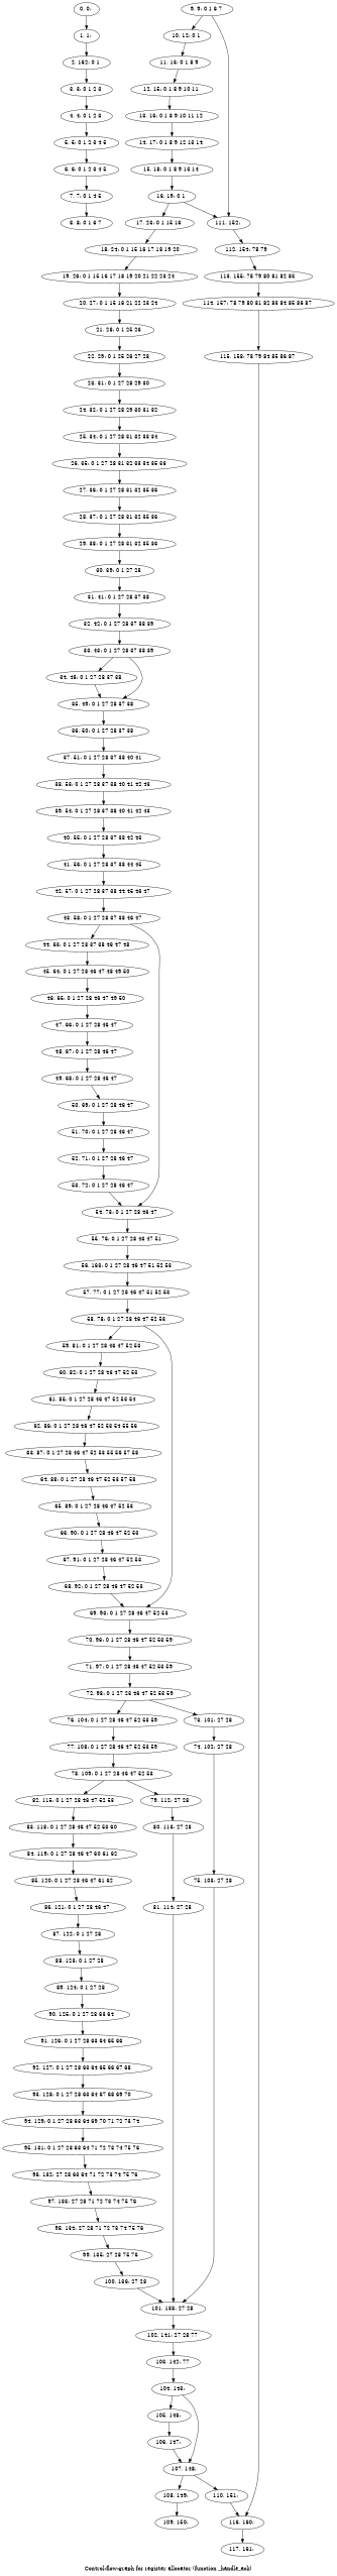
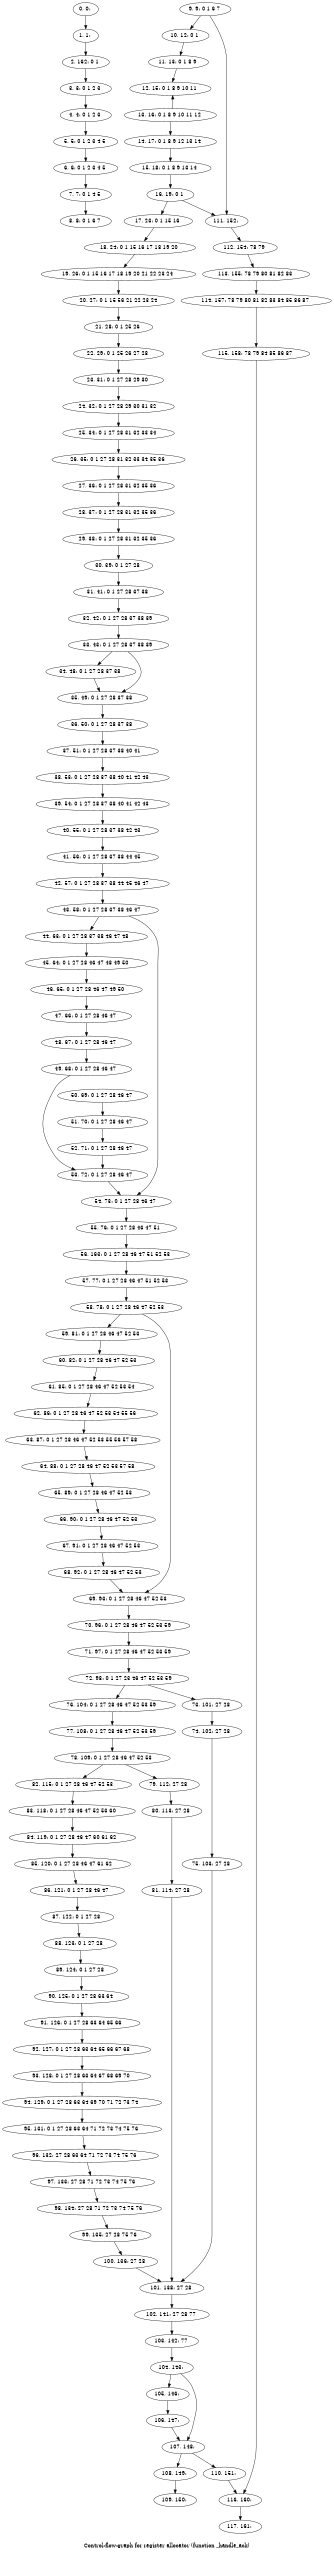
  digraph {
    label="Control-flow-graph for register allocator (function _handle_ack)"
    n1 [label="0, 0: "]
    n2 [label="1, 1: "]
    n3 [label="2, 162: 0 1 "]
    n4 [label="3, 3: 0 1 2 3 "]
    n5 [label="4, 4: 0 1 2 3 "]
    n6 [label="5, 5: 0 1 2 3 4 5 "]
    n7 [label="6, 6: 0 1 2 3 4 5 "]
    n8 [label="7, 7: 0 1 4 5 "]
    n9 [label="8, 8: 0 1 6 7 "]
    n10 [label="9, 9: 0 1 6 7 "]
    n11 [label="10, 12: 0 1 "]
    n12 [label="111, 152: "]
    n13 [label="11, 13: 0 1 8 9 "]
    n14 [label="112, 154: 78 79 "]
    n15 [label="12, 15: 0 1 8 9 10 11 "]
    n16 [label="13, 16: 0 1 8 9 10 11 12 "]
    n17 [label="14, 17: 0 1 8 9 12 13 14 "]
    n18 [label="15, 18: 0 1 8 9 13 14 "]
    n19 [label="16, 19: 0 1 "]
    n20 [label="17, 23: 0 1 15 16 "]
    n21 [label="18, 24: 0 1 15 16 17 18 19 20 "]
    n22 [label="19, 26: 0 1 15 16 17 18 19 20 21 22 23 24 "]
-   n23 [label="20, 27: 0 1 15 16 21 22 23 24 "]
+   n23 [label="20, 27: 0 1 15 56 21 22 23 24"]
    n24 [label="21, 28: 0 1 25 26 "]
    n25 [label="22, 29: 0 1 25 26 27 28 "]
    n26 [label="23, 31: 0 1 27 28 29 30 "]
    n27 [label="24, 32: 0 1 27 28 29 30 31 32 "]
    n28 [label="25, 34: 0 1 27 28 31 32 33 34 "]
    n29 [label="26, 35: 0 1 27 28 31 32 33 34 35 36 "]
    n30 [label="27, 36: 0 1 27 28 31 32 35 36 "]
    n31 [label="28, 37: 0 1 27 28 31 32 35 36 "]
    n32 [label="29, 38: 0 1 27 28 31 32 35 36 "]
    n33 [label="30, 39: 0 1 27 28 "]
    n34 [label="31, 41: 0 1 27 28 37 38 "]
    n35 [label="32, 42: 0 1 27 28 37 38 39 "]
    n36 [label="33, 43: 0 1 27 28 37 38 39 "]
    n37 [label="34, 48: 0 1 27 28 37 38 "]
    n38 [label="35, 49: 0 1 27 28 37 38 "]
    n39 [label="36, 50: 0 1 27 28 37 38 "]
    n40 [label="37, 51: 0 1 27 28 37 38 40 41 "]
    n41 [label="38, 53: 0 1 27 28 37 38 40 41 42 43 "]
    n42 [label="39, 54: 0 1 27 28 37 38 40 41 42 43 "]
    n43 [label="40, 55: 0 1 27 28 37 38 42 43 "]
    n44 [label="41, 56: 0 1 27 28 37 38 44 45 "]
    n45 [label="42, 57: 0 1 27 28 37 38 44 45 46 47 "]
    n46 [label="43, 58: 0 1 27 28 37 38 46 47 "]
    n47 [label="44, 63: 0 1 27 28 37 38 46 47 48 "]
    n48 [label="54, 73: 0 1 27 28 46 47 "]
    n49 [label="45, 64: 0 1 27 28 46 47 48 49 50 "]
    n50 [label="55, 76: 0 1 27 28 46 47 51 "]
    n51 [label="46, 65: 0 1 27 28 46 47 49 50 "]
    n52 [label="47, 66: 0 1 27 28 46 47 "]
    n53 [label="48, 67: 0 1 27 28 46 47 "]
    n54 [label="49, 68: 0 1 27 28 46 47 "]
    n55 [label="50, 69: 0 1 27 28 46 47 "]
    n56 [label="51, 70: 0 1 27 28 46 47 "]
    n57 [label="52, 71: 0 1 27 28 46 47 "]
    n58 [label="53, 72: 0 1 27 28 46 47 "]
    n59 [label="56, 163: 0 1 27 28 46 47 51 52 53 "]
    n60 [label="57, 77: 0 1 27 28 46 47 51 52 53 "]
    n61 [label="58, 78: 0 1 27 28 46 47 52 53 "]
    n62 [label="59, 81: 0 1 27 28 46 47 52 53 "]
    n63 [label="69, 93: 0 1 27 28 46 47 52 53 "]
    n64 [label="60, 82: 0 1 27 28 46 47 52 53 "]
    n65 [label="70, 96: 0 1 27 28 46 47 52 53 59 "]
    n66 [label="61, 85: 0 1 27 28 46 47 52 53 54 "]
    n67 [label="62, 86: 0 1 27 28 46 47 52 53 54 55 56 "]
    n68 [label="63, 87: 0 1 27 28 46 47 52 53 55 56 57 58 "]
    n69 [label="64, 88: 0 1 27 28 46 47 52 53 57 58 "]
    n70 [label="65, 89: 0 1 27 28 46 47 52 53 "]
    n71 [label="66, 90: 0 1 27 28 46 47 52 53 "]
    n72 [label="67, 91: 0 1 27 28 46 47 52 53 "]
    n73 [label="68, 92: 0 1 27 28 46 47 52 53 "]
    n74 [label="71, 97: 0 1 27 28 46 47 52 53 59 "]
    n75 [label="72, 98: 0 1 27 23 46 47 52 53 59"]
    n76 [label="73, 101: 27 28 "]
    n77 [label="76, 104: 0 1 27 28 46 47 52 53 59 "]
    n78 [label="74, 102: 27 28 "]
    n79 [label="77, 108: 0 1 27 28 46 47 52 53 59 "]
    n80 [label="75, 103: 27 28 "]
    n81 [label="101, 138: 27 28 "]
    n82 [label="102, 141: 27 28 77 "]
    n83 [label="78, 109: 0 1 27 28 46 47 52 53 "]
    n84 [label="79, 112: 27 28 "]
    n85 [label="82, 115: 0 1 27 28 46 47 52 53 "]
    n86 [label="80, 113: 27 28 "]
    n87 [label="83, 118: 0 1 27 28 46 47 52 53 60 "]
    n88 [label="81, 114: 27 28 "]
    n89 [label="84, 119: 0 1 27 28 46 47 60 61 62 "]
    n90 [label="85, 120: 0 1 27 28 46 47 61 62 "]
    n91 [label="86, 121: 0 1 27 28 46 47 "]
    n92 [label="87, 122: 0 1 27 28 "]
    n93 [label="88, 123: 0 1 27 28 "]
    n94 [label="89, 124: 0 1 27 28 "]
    n95 [label="90, 125: 0 1 27 28 63 64 "]
    n96 [label="91, 126: 0 1 27 28 63 64 65 66 "]
    n97 [label="92, 127: 0 1 27 28 63 64 65 66 67 68 "]
    n98 [label="93, 128: 0 1 27 28 63 64 67 68 69 70 "]
    n99 [label="94, 129: 0 1 27 28 63 64 69 70 71 72 73 74 "]
    n100 [label="95, 131: 0 1 27 28 63 64 71 72 73 74 75 76 "]
    n101 [label="96, 132: 27 28 63 64 71 72 73 74 75 76 "]
    n102 [label="97, 133: 27 28 71 72 73 74 75 76 "]
    n103 [label="98, 134: 27 28 71 72 73 74 75 76 "]
    n104 [label="99, 135: 27 28 75 76 "]
    n105 [label="100, 136: 27 28 "]
    n106 [label="103, 142: 77 "]
    n107 [label="104, 143: "]
    n108 [label="105, 146: "]
    n109 [label="107, 148: "]
    n110 [label="106, 147: "]
    n111 [label="108, 149: "]
    n112 [label="110, 151: "]
    n113 [label="109, 150: "]
    n114 [label="116, 160: "]
    n115 [label="117, 161: "]
    n116 [label="113, 155: 78 79 80 81 82 83 "]
    n117 [label="114, 157: 78 79 80 81 82 83 84 85 86 87 "]
    n118 [label="115, 158: 78 79 84 85 86 87 "]
    n1 -> n2
    n2 -> n3
    n3 -> n4
    n4 -> n5
    n5 -> n6
    n6 -> n7
    n7 -> n8
    n8 -> n9
    n10 -> n11
    n10 -> n12
    n11 -> n13
    n12 -> n14
    n13 -> n15
    n14 -> n116
-   n15 -> n16
+   n16 -> n15
    n16 -> n17
    n17 -> n18
    n18 -> n19
    n19 -> n12
    n19 -> n20
    n20 -> n21
    n21 -> n22
    n22 -> n23
    n23 -> n24
    n24 -> n25
    n25 -> n26
    n26 -> n27
    n27 -> n28
    n28 -> n29
    n29 -> n30
    n30 -> n31
    n31 -> n32
    n32 -> n33
    n33 -> n34
    n34 -> n35
    n35 -> n36
    n36 -> n37
    n36 -> n38
    n37 -> n38
    n38 -> n39
    n39 -> n40
    n40 -> n41
    n41 -> n42
    n42 -> n43
    n43 -> n44
    n44 -> n45
    n45 -> n46
    n46 -> n47
    n46 -> n48
    n47 -> n49
    n48 -> n50
    n49 -> n51
    n50 -> n59
    n51 -> n52
    n52 -> n53
    n53 -> n54
-   n54 -> n55
+   n54 -> n58
    n55 -> n56
    n56 -> n57
    n57 -> n58
    n58 -> n48
    n59 -> n60
    n60 -> n61
    n61 -> n62
    n61 -> n63
    n62 -> n64
    n63 -> n65
    n64 -> n66
    n65 -> n74
    n66 -> n67
    n67 -> n68
    n68 -> n69
    n69 -> n70
    n70 -> n71
    n71 -> n72
    n72 -> n73
    n73 -> n63
    n74 -> n75
    n75 -> n76
    n75 -> n77
    n76 -> n78
    n77 -> n79
    n78 -> n80
    n79 -> n83
    n80 -> n81
    n81 -> n82
    n82 -> n106
    n83 -> n84
    n83 -> n85
    n84 -> n86
    n85 -> n87
    n86 -> n88
    n87 -> n89
    n88 -> n81
    n89 -> n90
    n90 -> n91
    n91 -> n92
    n92 -> n93
    n93 -> n94
    n94 -> n95
    n95 -> n96
    n96 -> n97
    n97 -> n98
    n98 -> n99
    n99 -> n100
    n100 -> n101
    n101 -> n102
    n102 -> n103
    n103 -> n104
    n104 -> n105
    n105 -> n81
    n106 -> n107
    n107 -> n108
    n107 -> n109
    n108 -> n110
    n109 -> n111
    n109 -> n112
    n110 -> n109
    n111 -> n113
    n112 -> n114
    n114 -> n115
    n116 -> n117
    n117 -> n118
    n118 -> n114
  }
